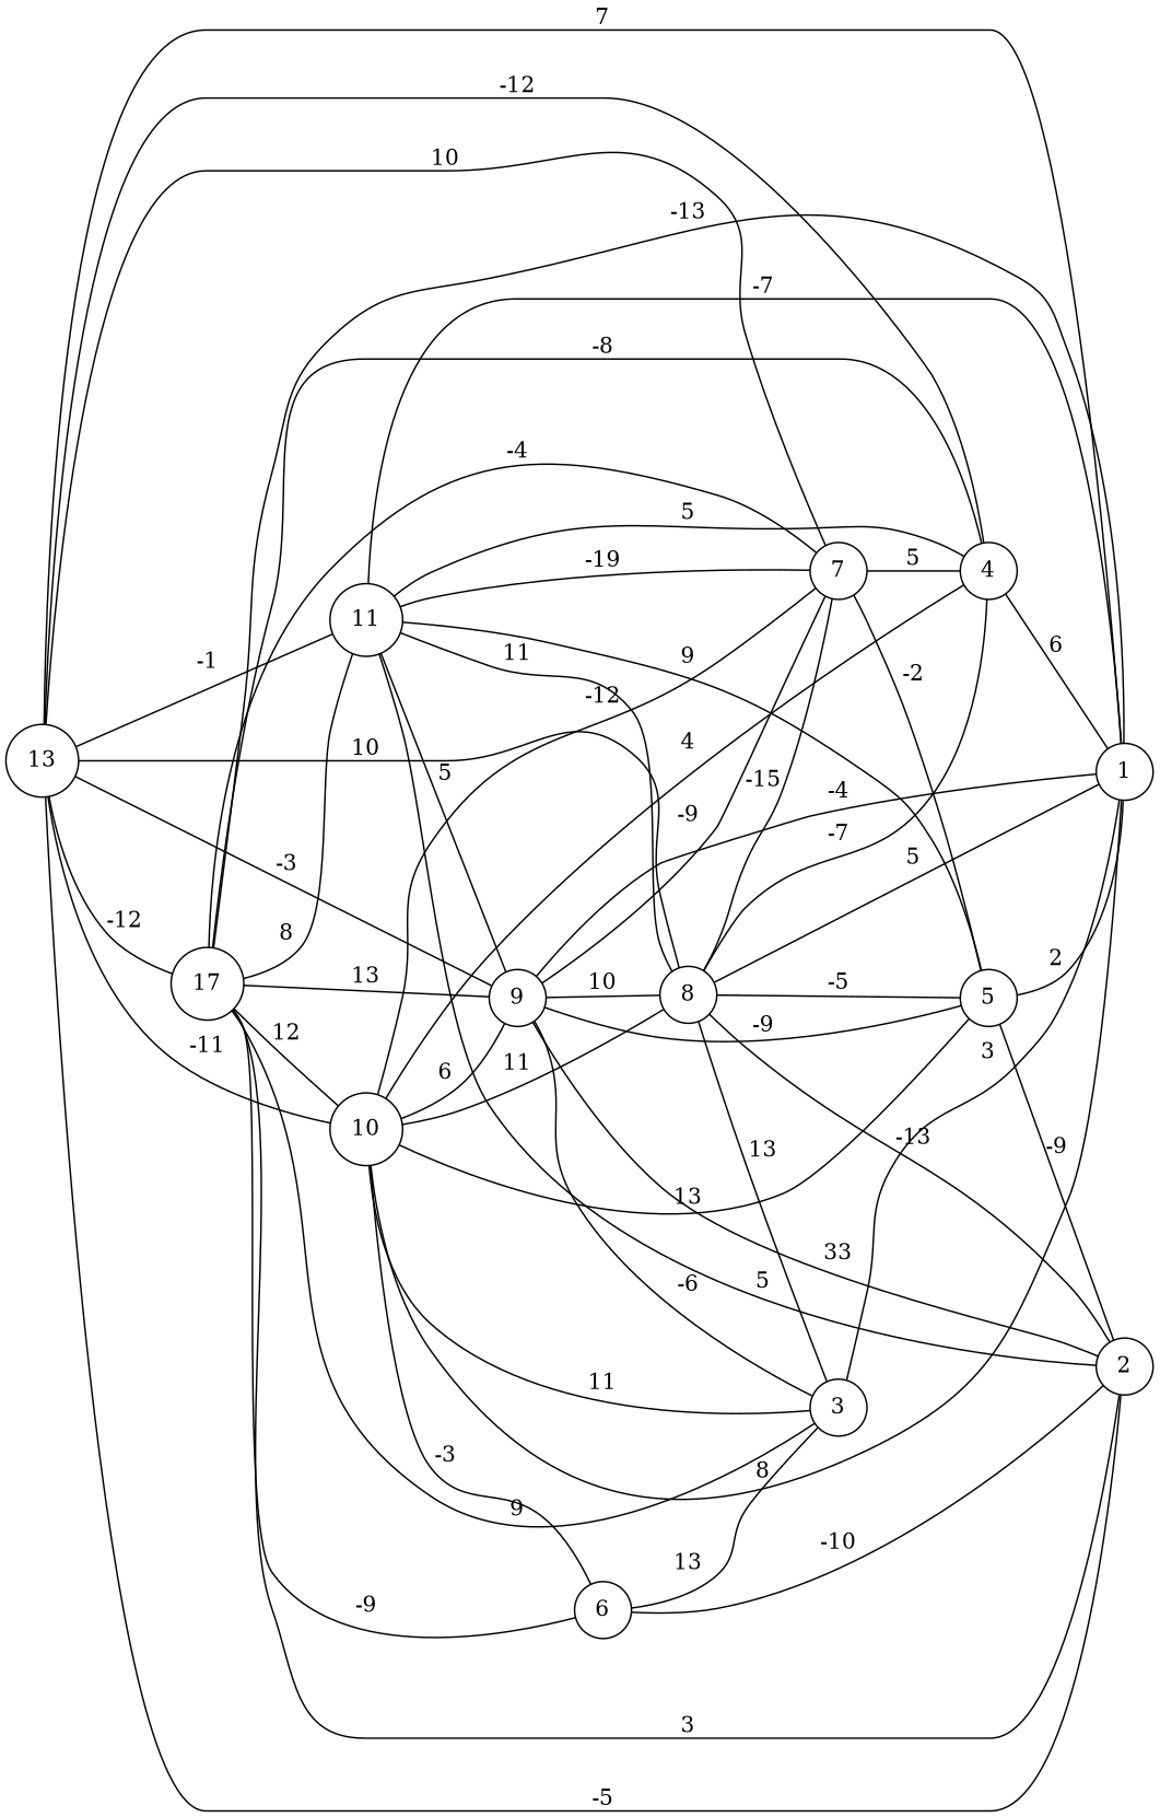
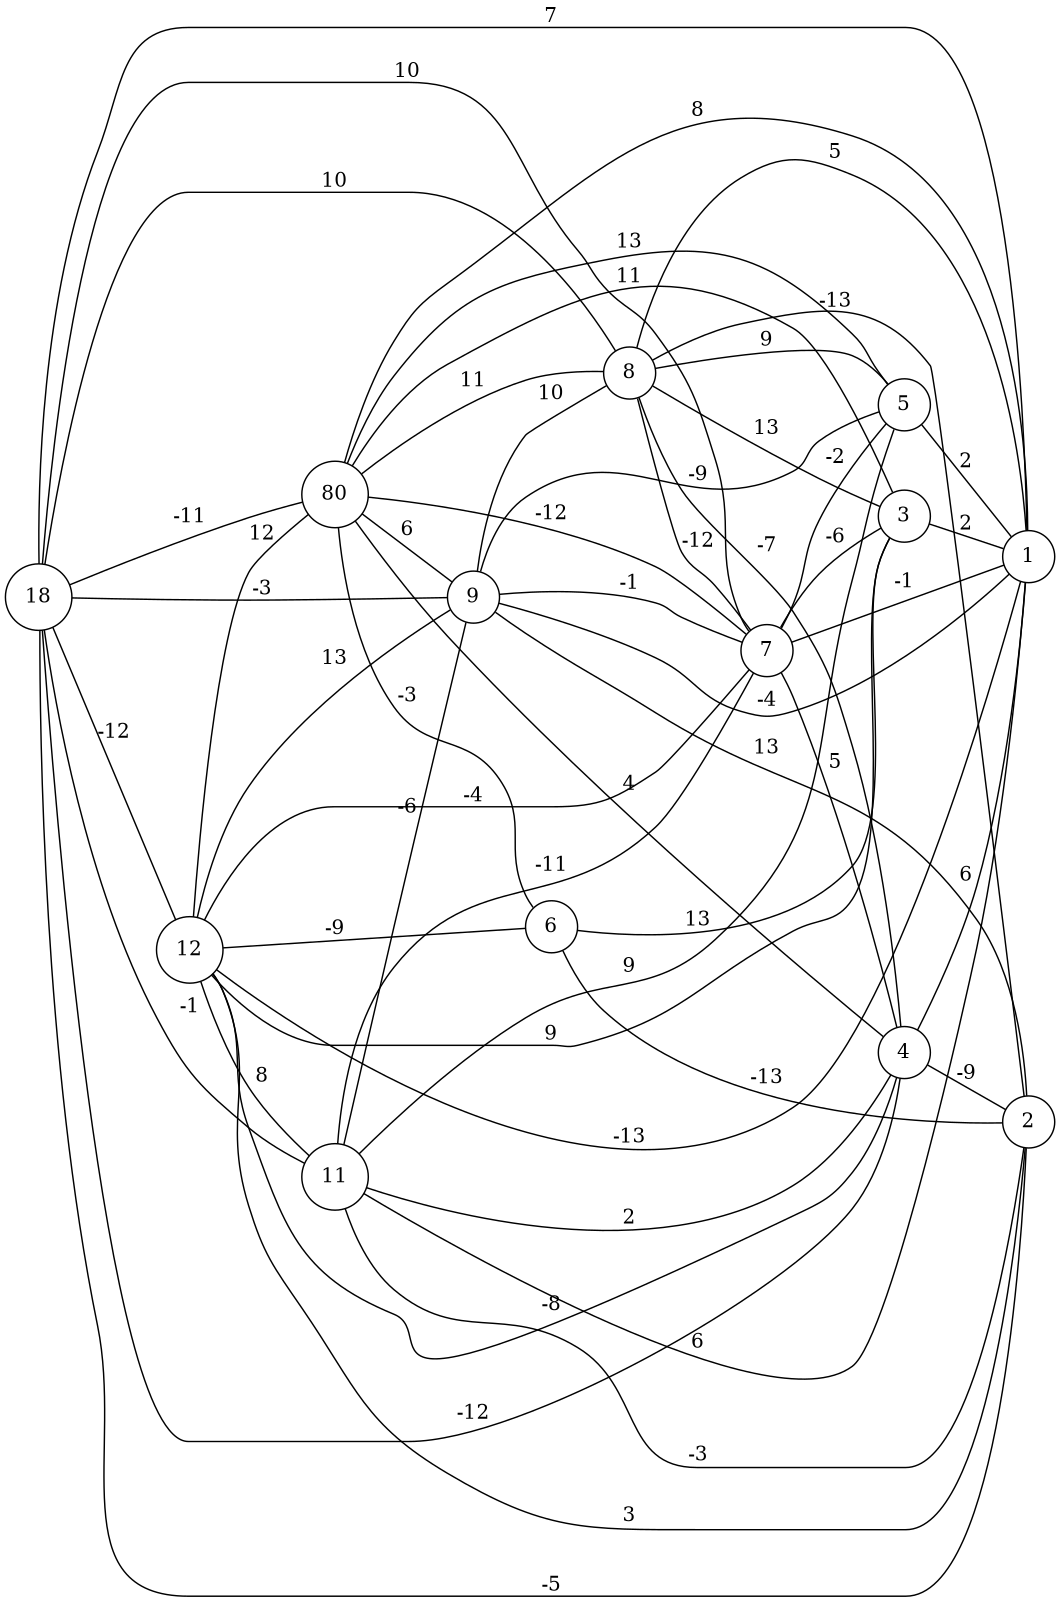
  graph {
    fontname="Helvetica,Arial,sans-serif"
    rankdir=LR
    node [shape=circle]
-   13
+   13 [label=18]
    1
    2
    4
    7
    8
    9
-   10
+   10 [label=80]
    11
-   12 [label=17]
+   12
    3
    5
    6
    13 -- 1 [label=7]
    13 -- 2 [label=-5]
    13 -- 4 [label=-12]
    13 -- 7 [label=10]
    13 -- 8 [label=10]
    13 -- 9 [label=-3]
    13 -- 10 [label=-11]
    13 -- 11 [label=-1]
    13 -- 12 [label=-12]
    4 -- 1 [label=6]
-   5 -- 2 [label=-9]
+   4 -- 2 [label=-9]
+   7 -- 1 [label=-1]
    7 -- 4 [label=5]
-   9 -- 3 [label=-6]
+   7 -- 3 [label=-6]
    7 -- 5 [label=-2]
    8 -- 1 [label=5]
    8 -- 2 [label=-13]
    8 -- 4 [label=-7]
-   8 -- 7 [label=-15]
+   8 -- 7 [label=-12]
    8 -- 3 [label=13]
-   8 -- 5 [label=-5]
+   8 -- 5 [label=9]
    9 -- 1 [label=-4]
-   9 -- 2 [label=33]
-   9 -- 7 [label=-9]
+   9 -- 2 [label=13]
+   9 -- 7 [label=-1]
    9 -- 8 [label=10]
    9 -- 5 [label=-9]
    10 -- 1 [label=8]
    10 -- 4 [label=4]
    10 -- 7 [label=-12]
    10 -- 8 [label=11]
    10 -- 9 [label=6]
    10 -- 3 [label=11]
    10 -- 5 [label=13]
    10 -- 6 [label=-3]
-   11 -- 1 [label=-7]
-   11 -- 2 [label=5]
-   11 -- 4 [label=5]
-   11 -- 7 [label=-19]
-   11 -- 8 [label=11]
-   11 -- 9 [label=5]
+   11 -- 1 [label=6]
+   11 -- 2 [label=-3]
+   11 -- 4 [label=2]
+   11 -- 7 [label=-11]
+   11 -- 9 [label=-6]
    11 -- 5 [label=9]
    12 -- 1 [label=-13]
    12 -- 2 [label=3]
    12 -- 4 [label=-8]
    12 -- 7 [label=-4]
    12 -- 9 [label=13]
    12 -- 10 [label=12]
    12 -- 11 [label=8]
    12 -- 3 [label=9]
    12 -- 6 [label=-9]
-   3 -- 1 [label=3]
+   3 -- 1 [label=2]
    5 -- 1 [label=2]
-   6 -- 2 [label=-10]
+   6 -- 2 [label=-13]
    6 -- 3 [label=13]
  }
